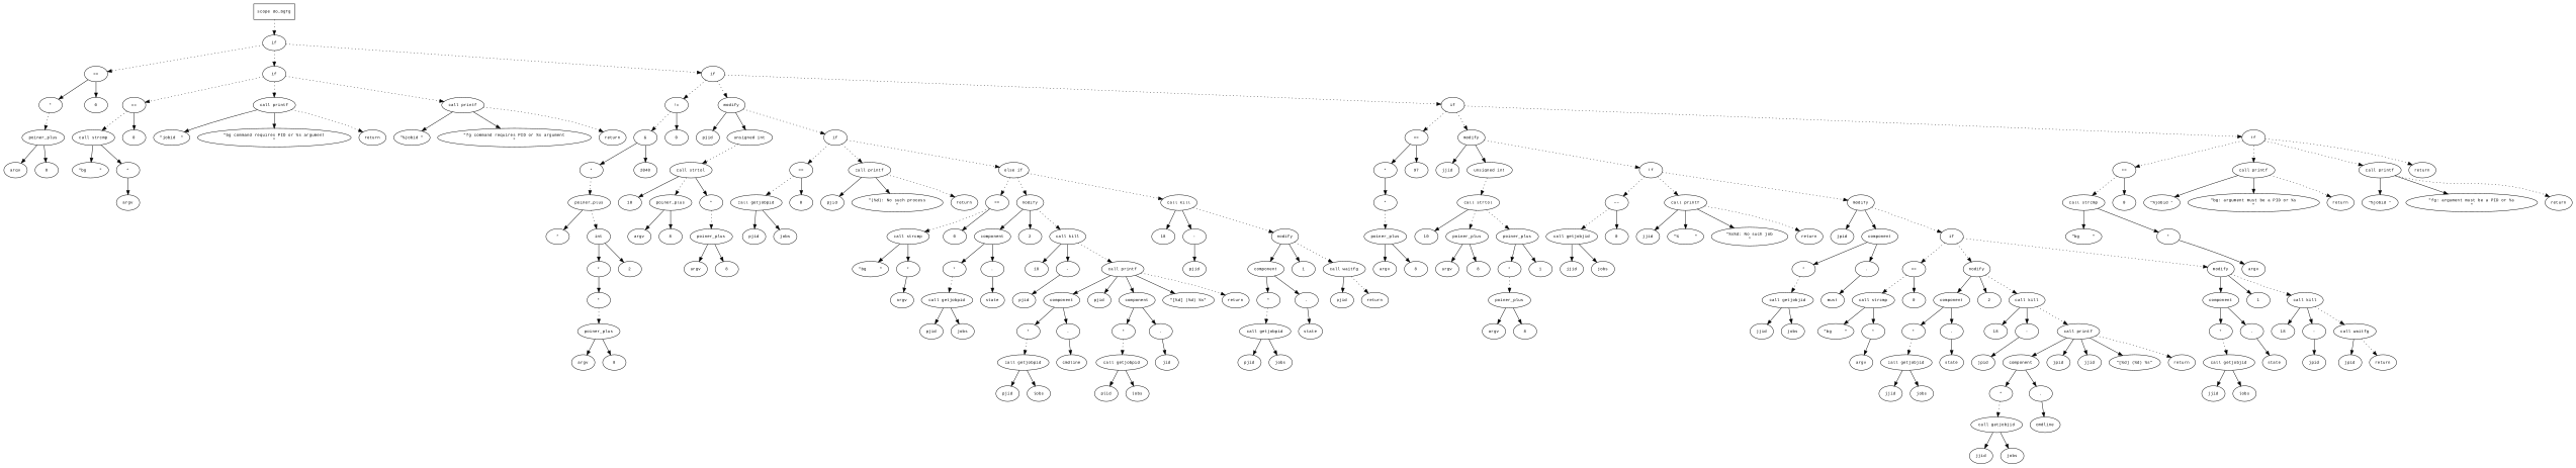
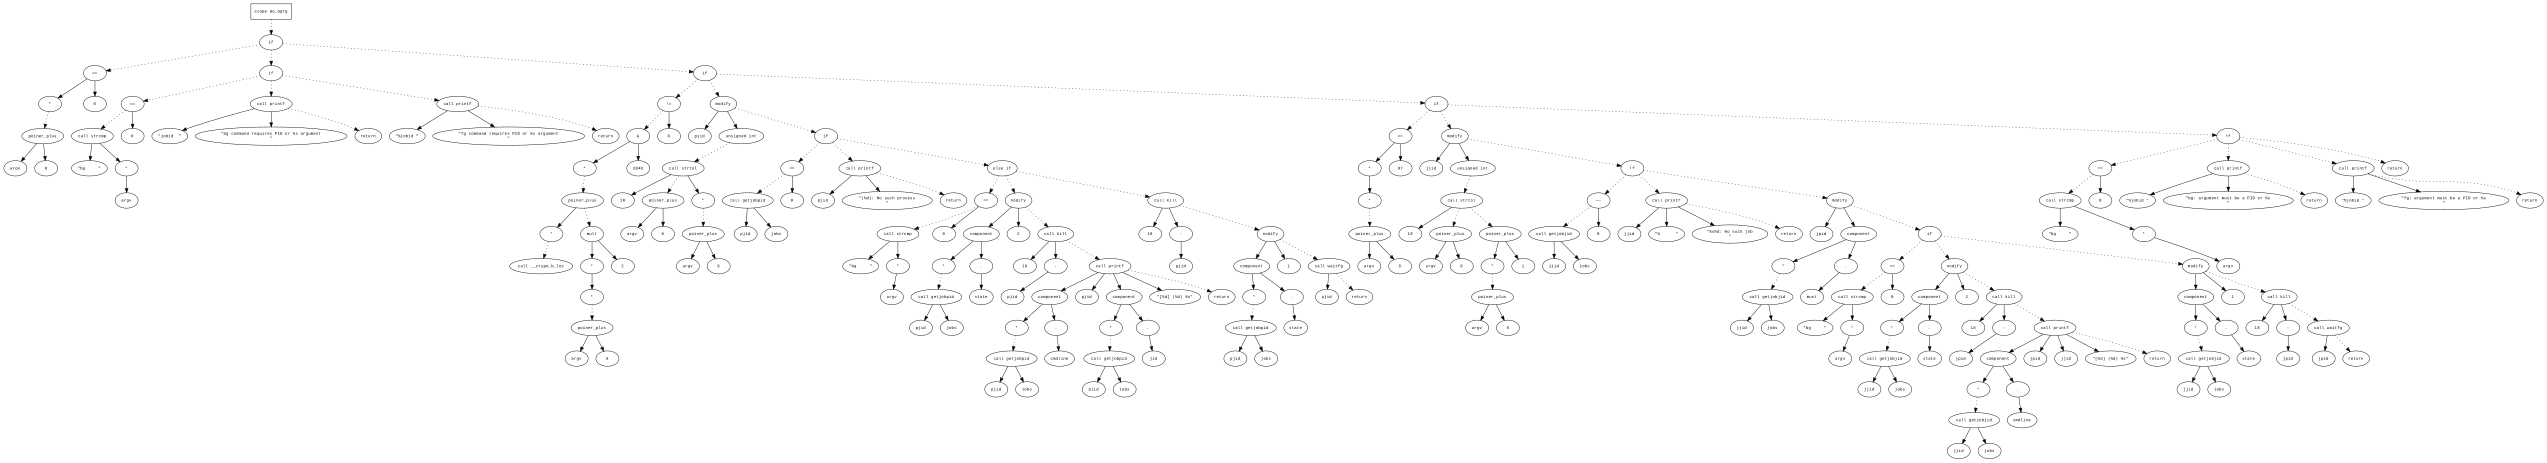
  digraph {
    fontname="Times New Roman"
    fontsize=10
    node [fontname="Courier New" fontsize=10 shape=ellipse]
    edge [fontname="Times New Roman" fontsize=10]
    n1 [label="scope do_bgfg" shape=box]
    n2 [label=if]
    n3 [label="=="]
    n4 [label=if]
    n5 [label=if]
    n6 [label="*"]
    n7 [label=0]
    n8 [label="=="]
    n9 [label="call printf"]
    n10 [label="call printf"]
    n11 [label="!="]
    n12 [label=modify]
    n13 [label=if]
    n14 [label=poiner_plus]
    n15 [label=argv]
    n16 [label=8]
    n17 [label="call strcmp"]
    n18 [label=0]
    n19 [label="\"jobid  \""]
    n20 [label="\"bg command requires PID or %s argument\n\""]
    n21 [label=return]
    n22 [label="\"%jobid \""]
    n23 [label="\"fg command requires PID or %s argument\n\""]
    n24 [label=return]
    n25 [label="\"bg     \""]
    n26 [label="*"]
    n27 [label=argv]
    n28 [label="&"]
    n29 [label=0]
    n30 [label=pjid]
    n31 [label="unsigned int"]
    n32 [label=if]
    n33 [label="=="]
    n34 [label=modify]
    n35 [label=if]
    n36 [label="*"]
    n37 [label=2048]
    n38 [label=poiner_plus]
    n39 [label="*"]
-   n40 [label=int]
+   n40 [label=mult]
+   n41 [label="call __ctype_b_loc"]
    n42 [label="*"]
    n43 [label=2]
    n44 [label="*"]
    n45 [label=poiner_plus]
    n46 [label=argv]
    n47 [label=8]
    n48 [label="call strtol"]
    n49 [label="=="]
    n50 [label="call printf"]
    n51 [label="else if"]
    n52 [label=10]
    n53 [label=poiner_plus]
    n54 [label="*"]
    n55 [label=argv]
    n56 [label=8]
    n57 [label=poiner_plus]
    n58 [label=argv]
    n59 [label=8]
    n60 [label="call getjobpid"]
    n61 [label=0]
    n62 [label=pjid]
    n63 [label="\"(%d): No such process\n\""]
    n64 [label=return]
    n65 [label="=="]
    n66 [label=modify]
    n67 [label="call kill"]
    n68 [label=pjid]
    n69 [label=jobs]
    n70 [label="call strcmp"]
    n71 [label=0]
    n72 [label=component]
    n73 [label=2]
    n74 [label="call kill"]
    n75 [label=18]
    n76 [label="-"]
    n77 [label=modify]
    n78 [label="\"bg     \""]
    n79 [label="*"]
    n80 [label=argv]
    n81 [label="*"]
    n82 [label="."]
    n83 [label=18]
    n84 [label="-"]
    n85 [label="call printf"]
    n86 [label="call getjobpid"]
    n87 [label=state]
    n88 [label=pjid]
    n89 [label=jobs]
    n90 [label=pjid]
    n91 [label=component]
    n92 [label=pjid]
    n93 [label=component]
    n94 [label="\"[%d] (%d) %s\""]
    n95 [label=return]
    n96 [label="*"]
    n97 [label="."]
    n98 [label="*"]
    n99 [label="."]
    n100 [label="call getjobpid"]
    n101 [label=cmdline]
    n102 [label=pjid]
    n103 [label=jobs]
    n104 [label="call getjobpid"]
    n105 [label=jid]
    n106 [label=pjid]
    n107 [label=jobs]
    n108 [label=pjid]
    n109 [label=component]
    n110 [label=1]
    n111 [label="call waitfg"]
    n112 [label="*"]
    n113 [label="."]
    n114 [label=pjid]
    n115 [label=return]
    n116 [label="call getjobpid"]
    n117 [label=state]
    n118 [label=pjid]
    n119 [label=jobs]
    n120 [label="*"]
    n121 [label=97]
    n122 [label=jjid]
    n123 [label="unsigned int"]
    n124 [label=if]
    n125 [label="=="]
    n126 [label="call printf"]
    n127 [label="call printf"]
    n128 [label=return]
    n129 [label="*"]
    n130 [label=poiner_plus]
    n131 [label=argv]
    n132 [label=8]
    n133 [label="call strtol"]
    n134 [label="=="]
    n135 [label="call printf"]
    n136 [label=modify]
    n137 [label=10]
    n138 [label=poiner_plus]
    n139 [label=poiner_plus]
    n140 [label=argv]
    n141 [label=8]
    n142 [label="*"]
    n143 [label=1]
    n144 [label=poiner_plus]
    n145 [label=argv]
    n146 [label=8]
    n147 [label="call getjobjid"]
    n148 [label=0]
    n149 [label=jjid]
    n150 [label="\"%      \""]
    n151 [label="\"%s%d: No such job\n\""]
    n152 [label=return]
    n153 [label=jpid]
    n154 [label=component]
    n155 [label=if]
    n156 [label=jjid]
    n157 [label=jobs]
    n158 [label="*"]
    n159 [label="."]
    n160 [label="=="]
    n161 [label=modify]
    n162 [label=modify]
    n163 [label="call getjobjid"]
    n164 [label=must]
    n165 [label=jjid]
    n166 [label=jobs]
    n167 [label="call strcmp"]
    n168 [label=0]
    n169 [label=component]
    n170 [label=2]
    n171 [label="call kill"]
    n172 [label=component]
    n173 [label=1]
    n174 [label="call kill"]
    n175 [label="\"bg     \""]
    n176 [label="*"]
    n177 [label=argv]
    n178 [label="*"]
    n179 [label="."]
    n180 [label=18]
    n181 [label="-"]
    n182 [label="call printf"]
    n183 [label="call getjobjid"]
    n184 [label=state]
    n185 [label=jjid]
    n186 [label=jobs]
    n187 [label=jpid]
    n188 [label=component]
    n189 [label=jpid]
    n190 [label=jjid]
    n191 [label="\"[%d] (%d) %s\""]
    n192 [label=return]
    n193 [label="*"]
    n194 [label="."]
    n195 [label="call getjobjid"]
    n196 [label=cmdline]
    n197 [label=jjid]
    n198 [label=jobs]
    n199 [label="*"]
    n200 [label="."]
    n201 [label=18]
    n202 [label="-"]
    n203 [label="call waitfg"]
    n204 [label="call getjobjid"]
    n205 [label=state]
    n206 [label=jjid]
    n207 [label=jobs]
    n208 [label=jpid]
    n209 [label=jpid]
    n210 [label=return]
    n211 [label="call strcmp"]
    n212 [label=0]
    n213 [label="\"%jobid \""]
    n214 [label="\"bg: argument must be a PID or %s\n\""]
    n215 [label=return]
    n216 [label="\"%jobid \""]
    n217 [label="\"fg: argument must be a PID or %s\n\""]
    n218 [label=return]
    n219 [label="\"bg     \""]
    n220 [label="*"]
    n221 [label=argv]
    n1 -> n2 [style=dotted]
    n2 -> n3 [style=dotted]
    n2 -> n4 [style=dotted]
    n2 -> n5 [style=dotted]
    n3 -> n6
    n3 -> n7
    n4 -> n8 [style=dotted]
    n4 -> n9 [style=dotted]
    n4 -> n10 [style=dotted]
    n5 -> n11 [style=dotted]
    n5 -> n12 [style=dotted]
    n5 -> n13 [style=dotted]
    n6 -> n14 [style=dotted]
    n8 -> n17 [style=dotted]
    n8 -> n18
    n9 -> n19
    n9 -> n20
    n9 -> n21 [style=dotted]
    n10 -> n22
    n10 -> n23
    n10 -> n24 [style=dotted]
    n11 -> n28 [style=dotted]
    n11 -> n29
    n12 -> n30
    n12 -> n31
    n12 -> n32 [style=dotted]
    n13 -> n33 [style=dotted]
    n13 -> n34 [style=dotted]
    n13 -> n35 [style=dotted]
    n14 -> n15
    n14 -> n16
    n17 -> n25
    n17 -> n26
    n26 -> n27
    n28 -> n36
    n28 -> n37
    n31 -> n48 [style=dotted]
    n32 -> n49 [style=dotted]
    n32 -> n50 [style=dotted]
    n32 -> n51 [style=dotted]
    n33 -> n120
    n33 -> n121
    n34 -> n122
    n34 -> n123
    n34 -> n124 [style=dotted]
    n35 -> n125 [style=dotted]
    n35 -> n126 [style=dotted]
    n35 -> n127 [style=dotted]
    n35 -> n128 [style=dotted]
    n36 -> n38 [style=dotted]
    n38 -> n39
    n38 -> n40 [style=dotted]
+   n39 -> n41 [style=dotted]
    n40 -> n42
    n40 -> n43
    n42 -> n44
    n44 -> n45 [style=dotted]
    n45 -> n46
    n45 -> n47
    n48 -> n52
    n48 -> n53 [style=dotted]
    n48 -> n54
    n49 -> n60 [style=dotted]
    n49 -> n61
    n50 -> n62
    n50 -> n63
    n50 -> n64 [style=dotted]
    n51 -> n65 [style=dotted]
    n51 -> n66 [style=dotted]
    n51 -> n67 [style=dotted]
    n53 -> n55
    n53 -> n56
    n54 -> n57 [style=dotted]
    n57 -> n58
    n57 -> n59
    n60 -> n68
    n60 -> n69
    n65 -> n70 [style=dotted]
    n65 -> n71
    n66 -> n72
    n66 -> n73
    n66 -> n74 [style=dotted]
    n67 -> n75
    n67 -> n76
    n67 -> n77 [style=dotted]
    n70 -> n78
    n70 -> n79
    n72 -> n81
    n72 -> n82
    n74 -> n83
    n74 -> n84
    n74 -> n85 [style=dotted]
    n76 -> n108
    n77 -> n109
    n77 -> n110
    n77 -> n111 [style=dotted]
    n79 -> n80
    n81 -> n86 [style=dotted]
    n82 -> n87
    n84 -> n90
    n85 -> n91
    n85 -> n92
    n85 -> n93
    n85 -> n94
    n85 -> n95 [style=dotted]
    n86 -> n88
    n86 -> n89
    n91 -> n96
    n91 -> n97
    n93 -> n98
    n93 -> n99
    n96 -> n100 [style=dotted]
    n97 -> n101
    n98 -> n104 [style=dotted]
    n99 -> n105
    n100 -> n102
    n100 -> n103
    n104 -> n106
    n104 -> n107
    n109 -> n112
    n109 -> n113
    n111 -> n114
    n111 -> n115 [style=dotted]
    n112 -> n116 [style=dotted]
    n113 -> n117
    n116 -> n118
    n116 -> n119
    n120 -> n129
    n123 -> n133 [style=dotted]
    n124 -> n134 [style=dotted]
    n124 -> n135 [style=dotted]
    n124 -> n136 [style=dotted]
    n125 -> n211 [style=dotted]
    n125 -> n212
    n126 -> n213
    n126 -> n214
    n126 -> n215 [style=dotted]
    n127 -> n216
    n127 -> n217
    n127 -> n218 [style=dotted]
    n129 -> n130 [style=dotted]
    n130 -> n131
    n130 -> n132
    n133 -> n137
    n133 -> n138 [style=dotted]
    n133 -> n139 [style=dotted]
    n134 -> n147 [style=dotted]
    n134 -> n148
    n135 -> n149
    n135 -> n150
    n135 -> n151
    n135 -> n152 [style=dotted]
    n136 -> n153
    n136 -> n154
    n136 -> n155 [style=dotted]
    n138 -> n140
    n138 -> n141
    n139 -> n142
    n139 -> n143
    n142 -> n144 [style=dotted]
    n144 -> n145
    n144 -> n146
    n147 -> n156
    n147 -> n157
    n154 -> n158
    n154 -> n159
    n155 -> n160 [style=dotted]
    n155 -> n161 [style=dotted]
    n155 -> n162 [style=dotted]
    n158 -> n163 [style=dotted]
    n159 -> n164
    n160 -> n167 [style=dotted]
    n160 -> n168
    n161 -> n169
    n161 -> n170
    n161 -> n171 [style=dotted]
    n162 -> n172
    n162 -> n173
    n162 -> n174 [style=dotted]
    n163 -> n165
    n163 -> n166
    n167 -> n175
    n167 -> n176
    n169 -> n178
    n169 -> n179
    n171 -> n180
    n171 -> n181
    n171 -> n182 [style=dotted]
    n172 -> n199
    n172 -> n200
    n174 -> n201
    n174 -> n202
    n174 -> n203 [style=dotted]
    n176 -> n177
    n178 -> n183 [style=dotted]
    n179 -> n184
    n181 -> n187
    n182 -> n188
    n182 -> n189
    n182 -> n190
    n182 -> n191
    n182 -> n192 [style=dotted]
    n183 -> n185
    n183 -> n186
    n188 -> n193
    n188 -> n194
    n193 -> n195 [style=dotted]
    n194 -> n196
    n195 -> n197
    n195 -> n198
    n199 -> n204 [style=dotted]
    n200 -> n205
    n202 -> n208
    n203 -> n209
    n203 -> n210 [style=dotted]
    n204 -> n206
    n204 -> n207
    n211 -> n219
    n211 -> n220
    n220 -> n221
  }
